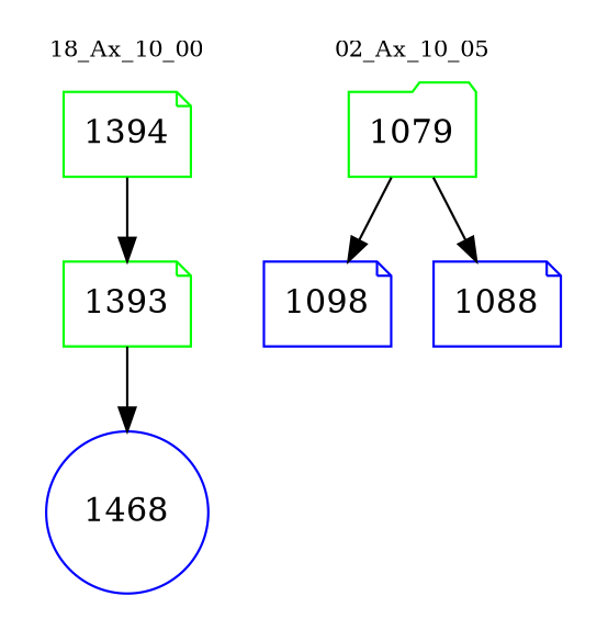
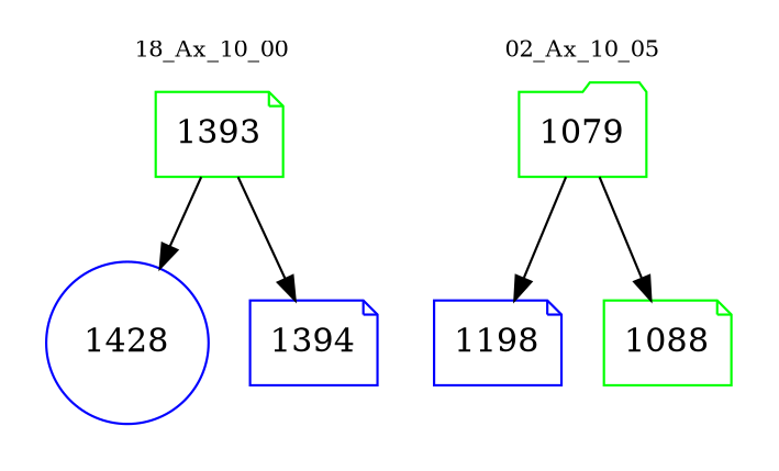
  digraph {
    node [color=green shape=note]
    edge [arrowhead=normal color=black]
    n1 [label=1393]
-   n2 [color=blue label=1468 shape=circle]
-   n3 [label=1394]
+   n2 [color=blue label=1428 shape=circle]
+   n3 [color=blue label=1394]
    n4 [label=1079 shape=folder]
-   n5 [color=blue label=1098]
-   n6 [color=blue label=1088]
+   n5 [color=blue label=1198]
+   n6 [label=1088]
    subgraph cluster_1 {
      color=white
      fontsize=10
      label="18_Ax_10_00"
      n1
      n2
      n3
    }
    subgraph cluster_2 {
      color=white
      fontsize=10
      label="02_Ax_10_05"
      n4
      n5
      n6
    }
    n1 -> n2
-   n3 -> n1
+   n1 -> n3
    n4 -> n5
    n4 -> n6
  }
